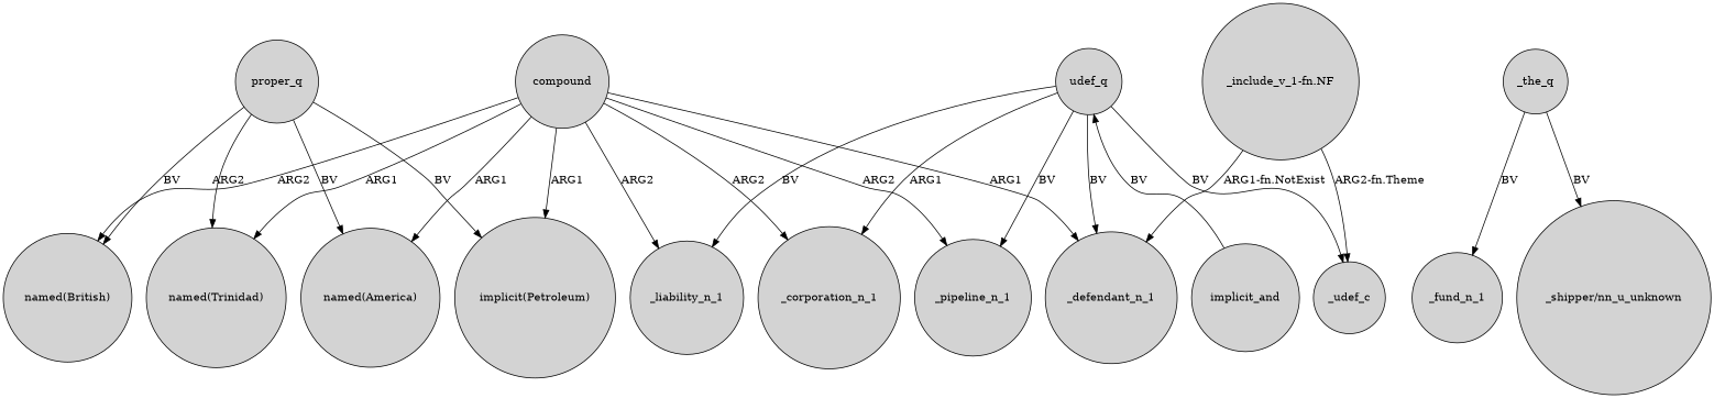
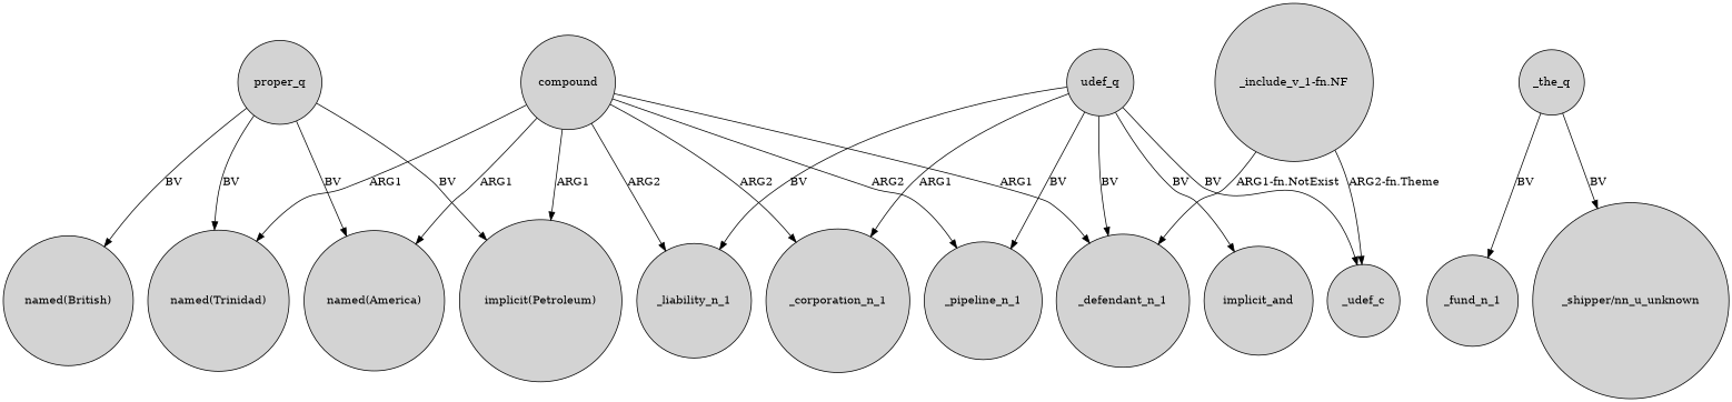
  digraph {
    node [shape=circle style=filled]
    n1 [label="implicit(Petroleum)"]
    proper_q
    "named(British)"
    "named(Trinidad)"
    "named(America)"
    udef_q
    _liability_n_1
    _corporation_n_1
    _pipeline_n_1
    _defendant_n_1
    n11 [label=implicit_and]
    n12 [label=_udef_c]
    compound
    "_include_v_1-fn.NF"
    _the_q
    _fund_n_1
    "_shipper/nn_u_unknown"
    proper_q -> n1 [label=BV]
    proper_q -> "named(British)" [label=BV]
-   proper_q -> "named(Trinidad)" [label=ARG2]
+   proper_q -> "named(Trinidad)" [label=BV]
    proper_q -> "named(America)" [label=BV]
    udef_q -> _liability_n_1 [label=BV]
    udef_q -> _corporation_n_1 [label=ARG1]
    udef_q -> _pipeline_n_1 [label=BV]
    udef_q -> _defendant_n_1 [label=BV]
-   n11 -> udef_q [label=BV]
+   udef_q -> n11 [label=BV]
    udef_q -> n12 [label=BV]
    compound -> n1 [label=ARG1]
-   compound -> "named(British)" [label=ARG2]
    compound -> "named(Trinidad)" [label=ARG1]
    compound -> "named(America)" [label=ARG1]
    compound -> _liability_n_1 [label=ARG2]
    compound -> _corporation_n_1 [label=ARG2]
    compound -> _pipeline_n_1 [label=ARG2]
    compound -> _defendant_n_1 [label=ARG1]
    "_include_v_1-fn.NF" -> _defendant_n_1 [label="ARG1-fn.NotExist"]
    "_include_v_1-fn.NF" -> n12 [label="ARG2-fn.Theme"]
    _the_q -> _fund_n_1 [label=BV]
    _the_q -> "_shipper/nn_u_unknown" [label=BV]
  }
